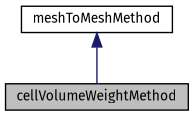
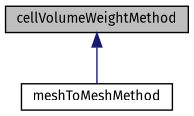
  digraph {
    fontname="Fira Sans"
    node [color=black fontname="Fira Sans" fontsize=10 shape=record]
    n1 [fillcolor=grey75 fontcolor=black height=0.2 label=cellVolumeWeightMethod style=filled width=0.4]
    n2 [height=0.2 label=meshToMeshMethod width=0.4]
-   n2 -> n1 [color=midnightblue dir=back fontname="Fira Sans" fontsize=10 labelfontname=Helvetica labelfontsize=10 style=solid]
+   n1 -> n2 [color=midnightblue dir=back fontname="Fira Sans" fontsize=10 labelfontname=Helvetica labelfontsize=10 style=solid]
  }
